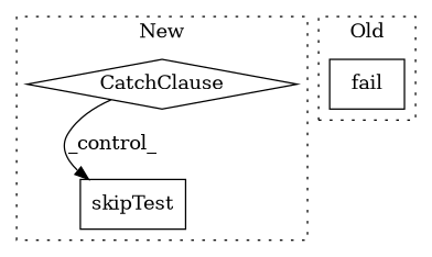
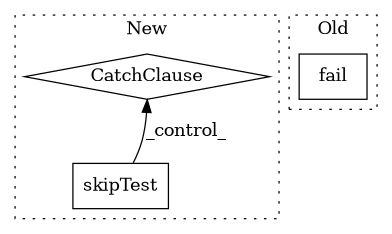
  digraph {
    node [a=32 shape=box]
    n1 [a=12 l="11,2" label=CatchClause s="22435,22476" shape=diamond]
    n2 [l="9,1" label=skipTest s="22491,22510"]
    n3 [l="5,1" label=fail s="22546,22554"]
    subgraph cluster_1 {
      label=New
      style=dotted
      n1
      n2
    }
    subgraph cluster_2 {
      label=Old
      style=dotted
      n3
    }
-   n1 -> n2 [label=_control_]
+   n2 -> n1 [label=_control_]
  }
